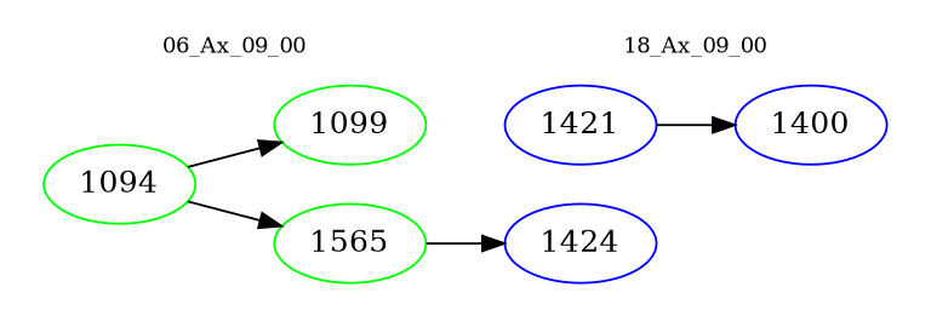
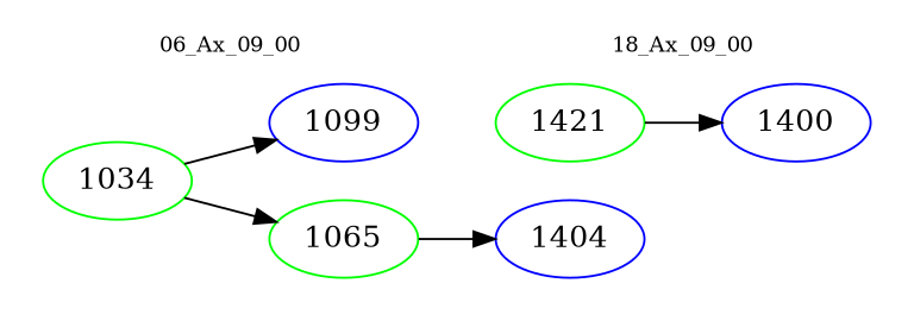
  digraph {
    rankdir=LR
    node [color=green]
    edge [color=black]
-   n1 [color=blue label=1421]
+   n1 [label=1421]
    n2 [color=blue label=1400]
-   n3 [color=blue label=1424]
-   n4 [label=1094]
-   n5 [label=1565]
-   n6 [label=1099]
+   n3 [color=blue label=1404]
+   n4 [label=1034]
+   n5 [label=1065]
+   n6 [color=blue label=1099]
    subgraph cluster_1 {
      color=white
      fontsize=10
      label="18_Ax_09_00"
      n1
      n2
      n3
    }
    subgraph cluster_2 {
      color=white
      fontsize=10
      label="06_Ax_09_00"
      n4
      n5
      n6
    }
    n1 -> n2
    n4 -> n5
    n4 -> n6
    n5 -> n3
  }
